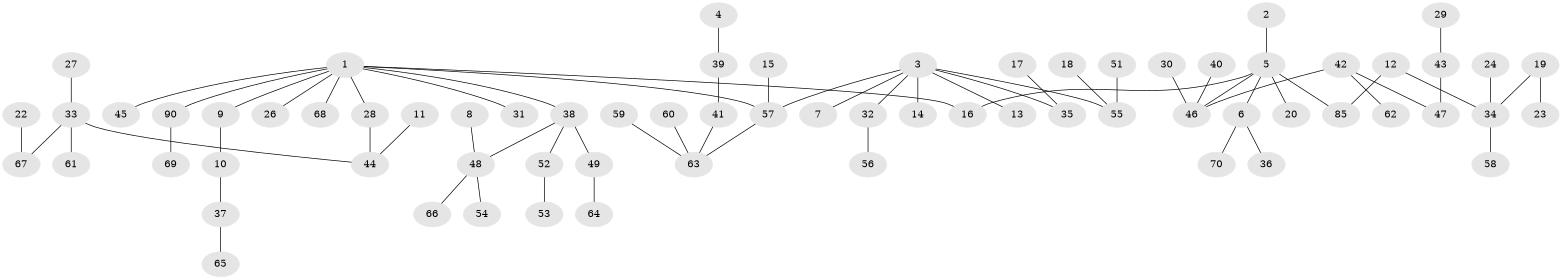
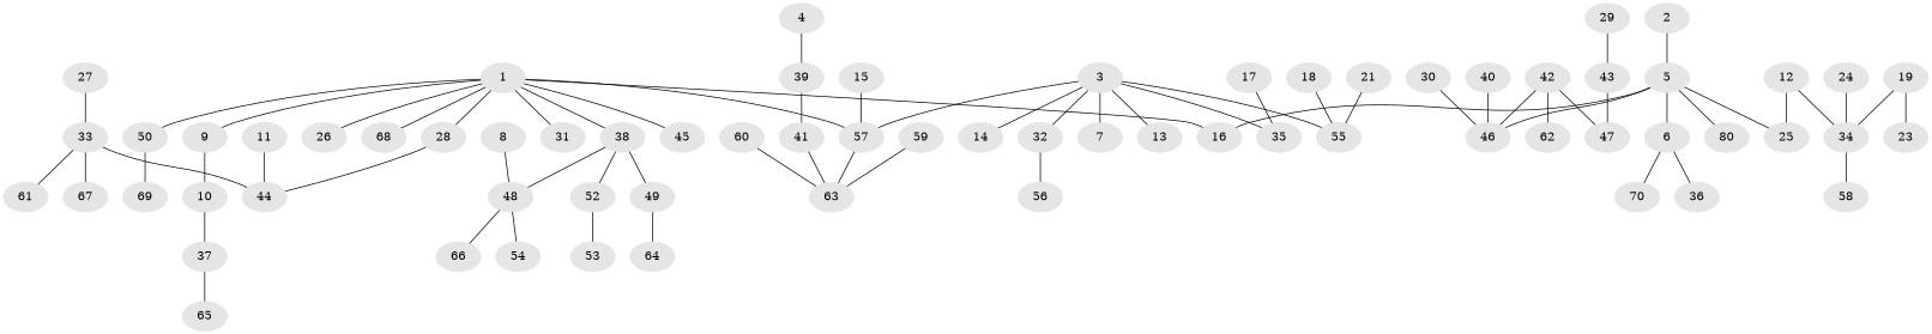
  graph {
    node [color=gray90 style=filled]
    edge [weight=1.0]
    1
    9
    26
    28
    31
    38
    45
-   50 [label=90]
+   50
    57
    68
    16
    10
    44
    48
    49
    52
    69
    63
    2
    5
    46
    6
-   20
-   25 [label=85]
+   20 [label=80]
+   25
    3
    7
    13
    14
    32
    35
    55
    56
    4
    39
    41
    36
    70
    8
    54
    66
    37
    65
    11
    12
    34
    58
    15
    17
    18
    19
    23
-   21 [label=51]
-   22
+   21
    67
    24
    27
    33
    61
    29
    43
    47
    30
    64
    53
    40
    42
    62
    59
    60
    1 -- 9
    1 -- 26
    1 -- 28
    1 -- 31
    1 -- 38
    1 -- 45
    1 -- 50
    1 -- 57
    1 -- 68
    1 -- 16
    9 -- 10
    28 -- 44
    38 -- 48
    38 -- 49
    38 -- 52
    50 -- 69
    57 -- 63
    10 -- 37
    48 -- 54
    48 -- 66
    49 -- 64
    52 -- 53
    2 -- 5
    5 -- 16
    5 -- 46
    5 -- 6
    5 -- 20
    5 -- 25
    6 -- 36
    6 -- 70
    3 -- 57
    3 -- 7
    3 -- 13
    3 -- 14
    3 -- 32
    3 -- 35
    3 -- 55
    32 -- 56
    4 -- 39
    39 -- 41
    41 -- 63
    8 -- 48
    37 -- 65
    11 -- 44
    12 -- 25
    12 -- 34
    34 -- 58
    15 -- 57
    17 -- 35
    18 -- 55
    19 -- 34
    19 -- 23
    21 -- 55
-   22 -- 67
    24 -- 34
    27 -- 33
    33 -- 44
    33 -- 67
    33 -- 61
    29 -- 43
    43 -- 47
    30 -- 46
    40 -- 46
    42 -- 46
    42 -- 47
    42 -- 62
    59 -- 63
    60 -- 63
  }
